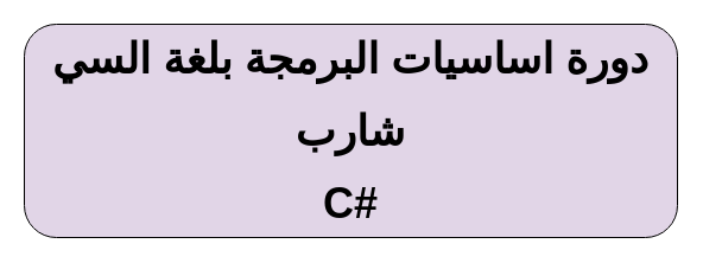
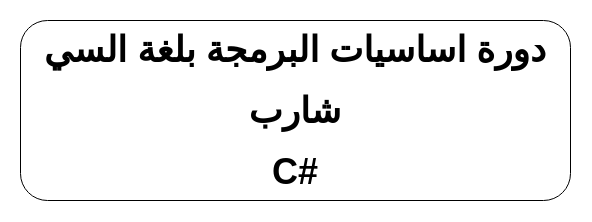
  <mxCell id="0" />
  <mxCell id="1" parent="0" />
- <mxCell id="2" value="&lt;b&gt;&lt;font style=&quot;&quot;&gt;&lt;font style=&quot;font-size: 36px; line-height: 1.7;&quot;&gt;دورة اساسيات البرمجة بلغة السي شارب&lt;br&gt;C#&lt;/font&gt;&lt;br&gt;&lt;/font&gt;&lt;/b&gt;" style="rounded=1;whiteSpace=wrap;html=1;fillColor=#e1d5e7;" vertex="1" parent="1"><mxGeometry x="20" y="20" width="550" height="180" as="geometry" /></mxCell>
+ <mxCell id="2" value="&lt;b&gt;&lt;font style=&quot;&quot;&gt;&lt;font style=&quot;font-size: 36px; line-height: 1.7;&quot;&gt;دورة اساسيات البرمجة بلغة السي شارب&lt;br&gt;C#&lt;/font&gt;&lt;br&gt;&lt;/font&gt;&lt;/b&gt;" style="rounded=1;whiteSpace=wrap;html=1;" vertex="1" parent="1"><mxGeometry x="20" y="20" width="550" height="180" as="geometry" /></mxCell>
